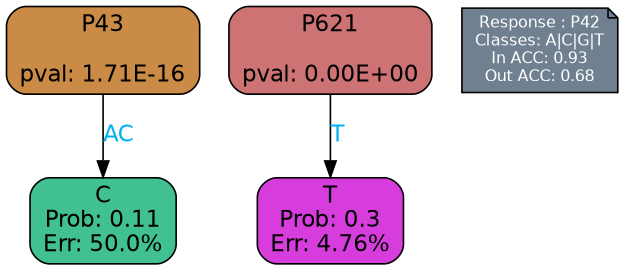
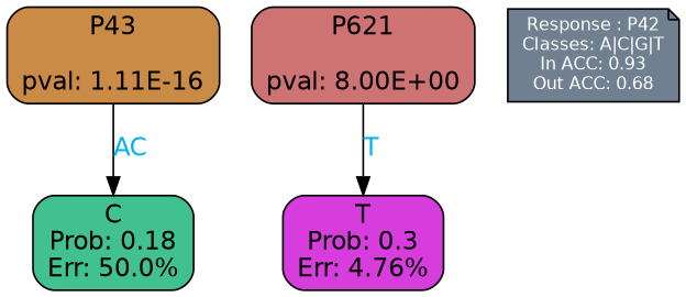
  digraph {
    ranksep=equally
    splines=polylines
    node [color=black fontname=helvetica shape=box style="filled, rounded"]
    edge [fontcolor=deepskyblue2 fontname=helvetica]
-   n1 [fillcolor="#40c18f" label="C\nProb: 0.11\nErr: 50.0%"]
+   n1 [fillcolor="#40c18f" label="C\nProb: 0.18\nErr: 50.0%"]
    n2 [fillcolor="#d73cdc" label="T\nProb: 0.3\nErr: 4.76%"]
    n3 [align=left fillcolor=slategray fontcolor=white fontsize=10 label="Response : P42\nClasses: A|C|G|T\nIn ACC: 0.93\nOut ACC: 0.68\n" shape=note style=filled]
-   n4 [fillcolor="#ce7373" label="P621\n\npval: 0.00E+00"]
-   n5 [fillcolor="#ca8b46" label="P43\n\npval: 1.71E-16"]
+   n4 [fillcolor="#ce7373" label="P621\n\npval: 8.00E+00"]
+   n5 [fillcolor="#ca8b46" label="P43\n\npval: 1.11E-16"]
    subgraph sub_1 {
      rank=same
      n1
      n2
    }
    subgraph sub_2 {
      rank=same
      n3
      n4
    }
    n4 -> n2 [label=T]
    n5 -> n1 [label=AC]
  }
